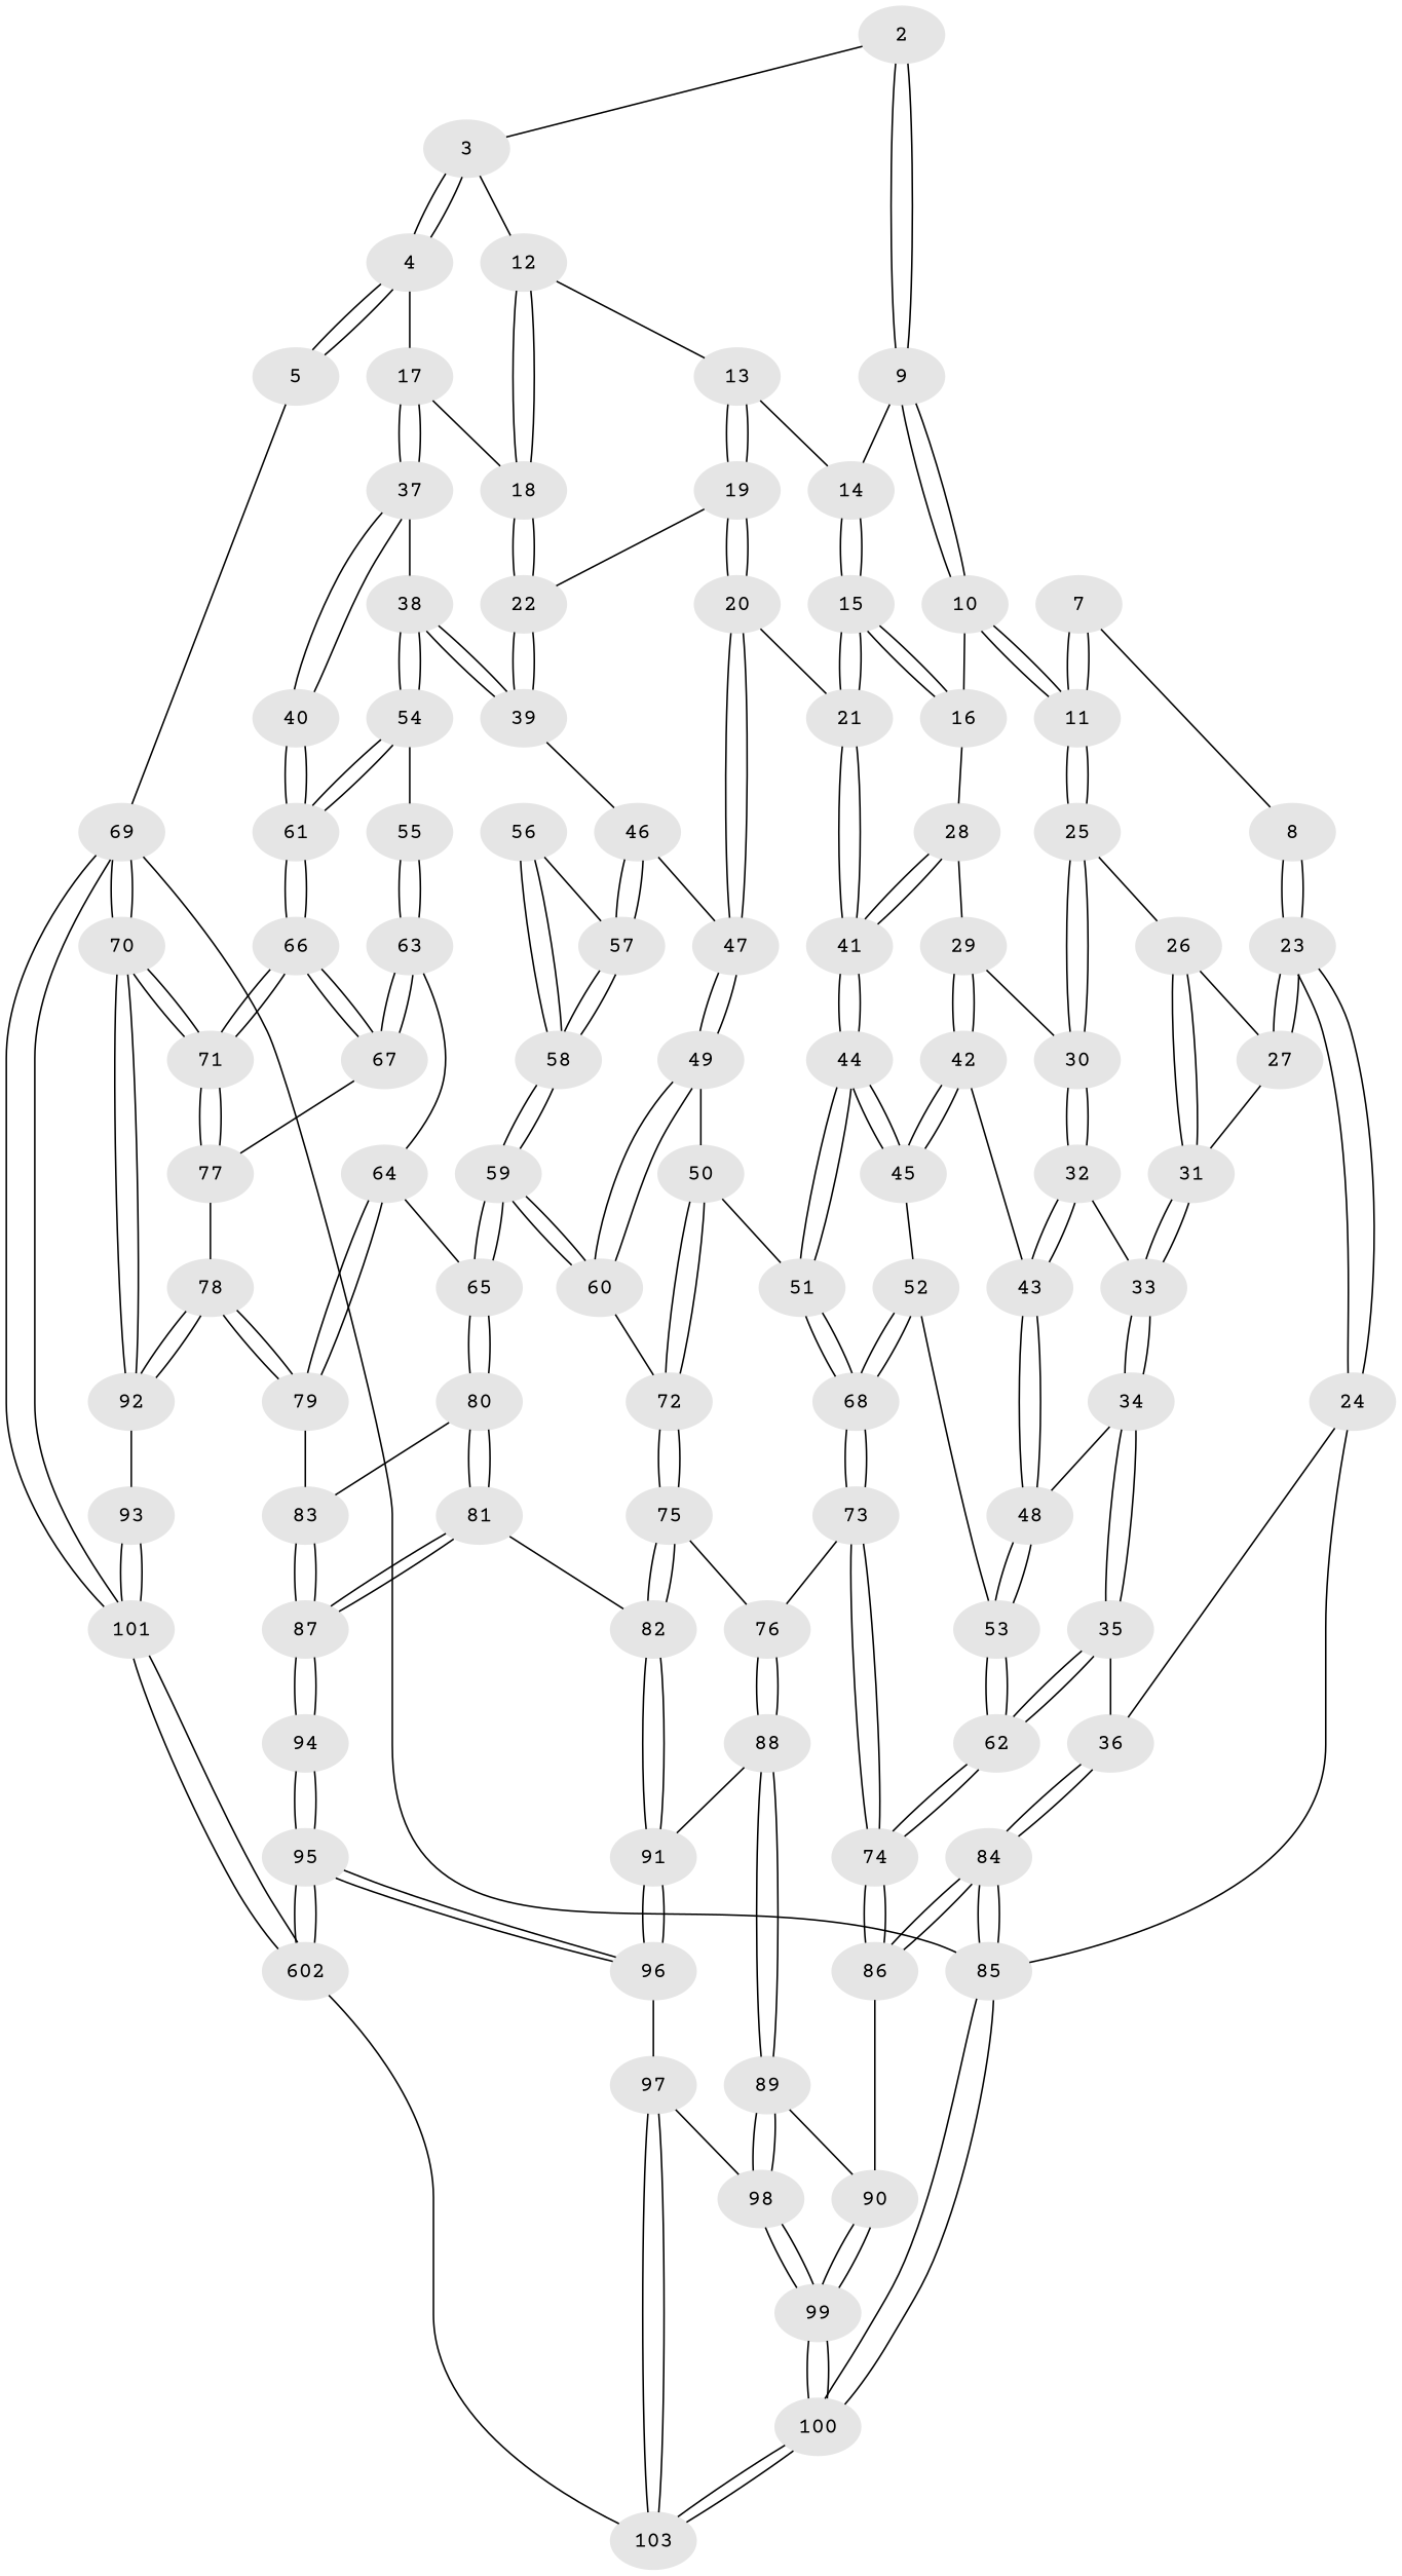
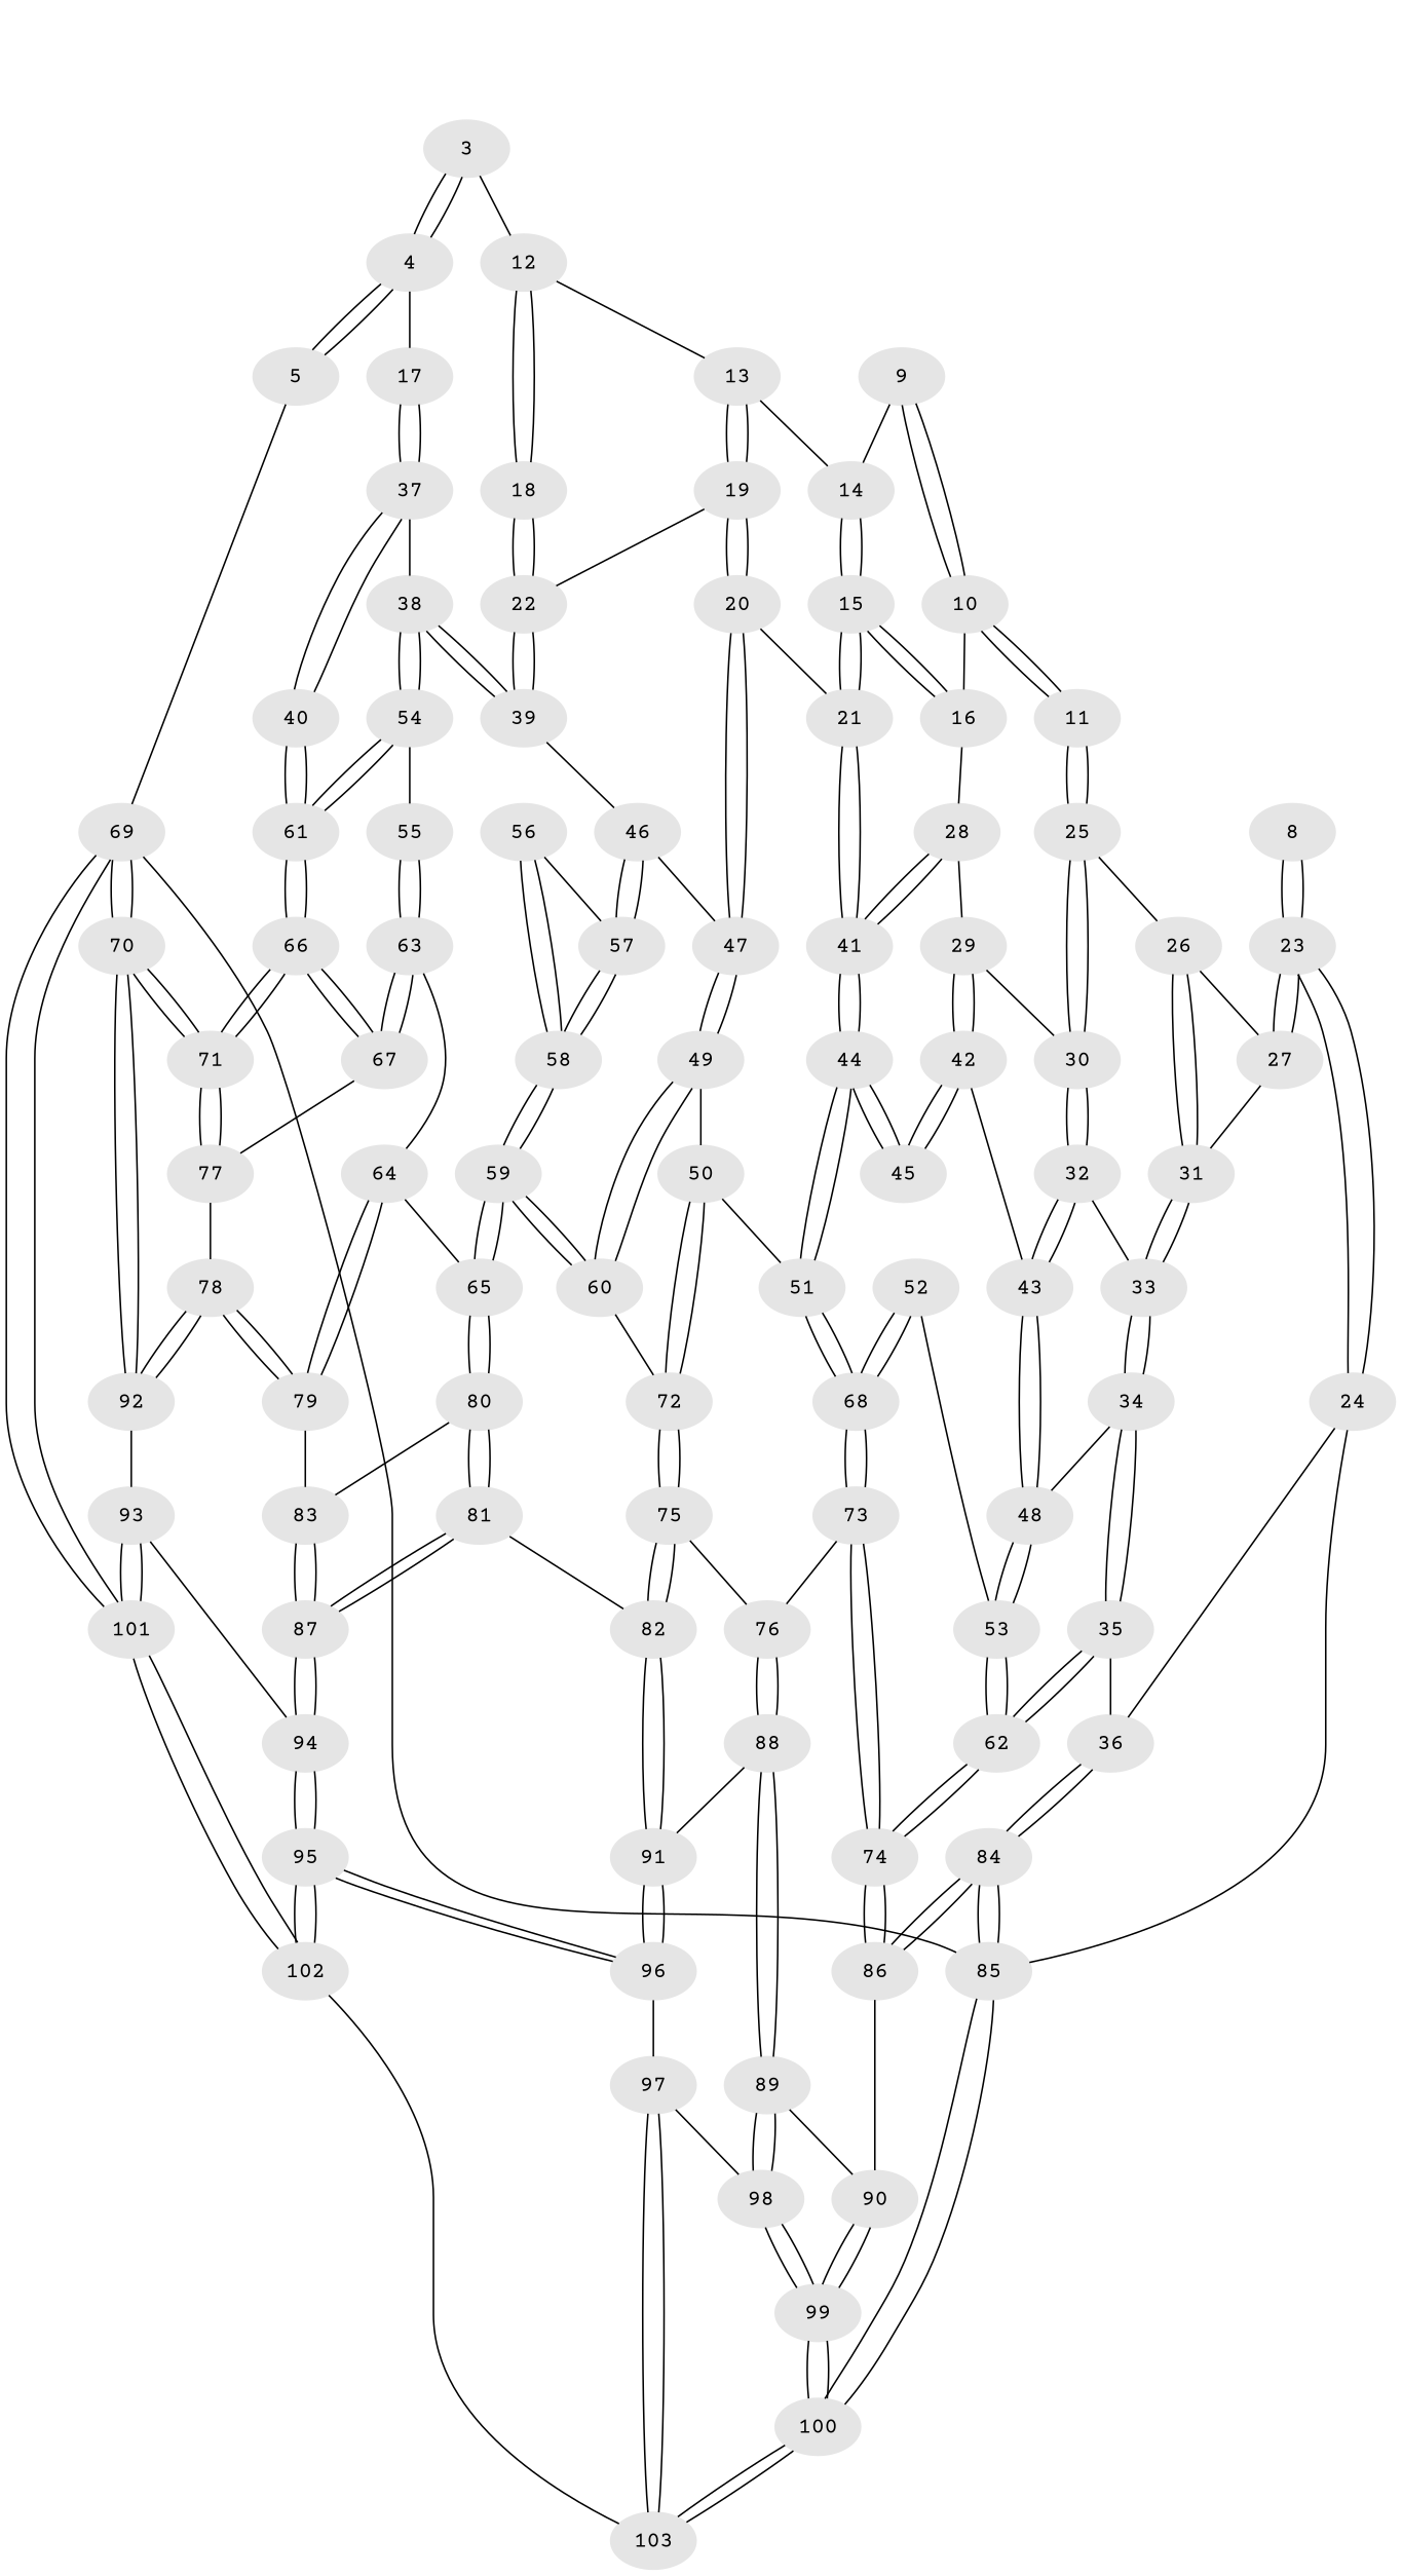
  graph {
    fontname="Courier Prime"
    node [color=gray90 fontname="Courier Prime" style=filled]
    edge [fontname="Courier Prime"]
-   2
    3
    9
-   7
    8
    11
    4
    12
    10
    14
    5
    17
    13
    18
    69
    37
    40
    61
    85
    70
    101
    23
    24
    36
    25
    27
    16
    15
    28
    26
    30
    19
    22
    20
    21
    41
    29
    38
    39
    47
    49
    44
    46
    31
    84
    100
    32
    33
    42
    43
    45
    34
    48
    35
    62
    53
    74
    86
    54
    55
    57
    66
    51
    52
    68
    58
    50
    60
    72
    75
    73
    63
    56
    64
    67
    59
    65
    80
    71
    79
    77
    83
    81
    78
    76
    92
-   102 [label=602]
+   102
    93
    82
    88
    90
    91
    89
    87
    94
    96
    103
    99
    95
    98
    97
-   2 -- 3
-   2 -- 9
-   2 -- 9
    3 -- 4
    3 -- 4
    3 -- 12
    9 -- 10
    9 -- 10
    9 -- 14
-   7 -- 8
-   7 -- 11
-   7 -- 11
    8 -- 23
    8 -- 23
    11 -- 25
    11 -- 25
    4 -- 5
    4 -- 5
    4 -- 17
    12 -- 13
    12 -- 18
    12 -- 18
    10 -- 11
    10 -- 11
    10 -- 16
    14 -- 15
    14 -- 15
    5 -- 69
-   17 -- 18
    17 -- 37
    17 -- 37
    13 -- 14
    13 -- 19
    13 -- 19
    18 -- 22
    18 -- 22
    69 -- 85
    69 -- 70
    69 -- 70
    69 -- 101
    69 -- 101
    37 -- 40
    37 -- 40
    37 -- 38
    40 -- 61
    40 -- 61
    61 -- 66
    61 -- 66
    85 -- 100
    85 -- 100
    70 -- 71
    70 -- 71
    70 -- 92
    70 -- 92
    101 -- 102
    101 -- 102
    23 -- 24
    23 -- 24
    23 -- 27
    23 -- 27
    24 -- 85
    24 -- 36
    36 -- 84
    36 -- 84
    25 -- 26
    25 -- 30
    25 -- 30
    27 -- 31
    16 -- 28
    15 -- 16
    15 -- 16
    15 -- 21
    15 -- 21
    28 -- 41
    28 -- 41
    28 -- 29
    26 -- 27
    26 -- 31
    26 -- 31
    30 -- 32
    30 -- 32
    19 -- 22
    19 -- 20
    19 -- 20
    22 -- 39
    22 -- 39
    20 -- 21
    20 -- 47
    20 -- 47
    21 -- 41
    21 -- 41
    41 -- 44
    41 -- 44
    29 -- 30
    29 -- 42
    29 -- 42
    38 -- 39
    38 -- 39
    38 -- 54
    38 -- 54
    39 -- 46
    47 -- 49
    47 -- 49
    49 -- 50
    49 -- 60
    49 -- 60
    44 -- 45
    44 -- 45
    44 -- 51
    44 -- 51
    46 -- 47
    46 -- 57
    46 -- 57
    31 -- 33
    31 -- 33
    84 -- 85
    84 -- 85
    84 -- 86
    84 -- 86
    100 -- 103
    100 -- 103
    32 -- 33
    32 -- 43
    32 -- 43
    33 -- 34
    33 -- 34
    42 -- 43
    42 -- 45
    42 -- 45
    43 -- 48
    43 -- 48
-   45 -- 52
    34 -- 48
    34 -- 35
    34 -- 35
    48 -- 53
    48 -- 53
    35 -- 36
    35 -- 62
    35 -- 62
    62 -- 74
    62 -- 74
    53 -- 62
    53 -- 62
    74 -- 86
    74 -- 86
    86 -- 90
    54 -- 61
    54 -- 61
    54 -- 55
    55 -- 63
    55 -- 63
    57 -- 58
    57 -- 58
    66 -- 67
    66 -- 67
    66 -- 71
    66 -- 71
    51 -- 68
    51 -- 68
    52 -- 53
    52 -- 68
    52 -- 68
    68 -- 73
    68 -- 73
    58 -- 59
    58 -- 59
    50 -- 51
    50 -- 72
    50 -- 72
    60 -- 72
    72 -- 75
    72 -- 75
    75 -- 76
    75 -- 82
    75 -- 82
    73 -- 74
    73 -- 74
    73 -- 76
    63 -- 64
    63 -- 67
    63 -- 67
    56 -- 57
    56 -- 58
    56 -- 58
    64 -- 65
    64 -- 79
    64 -- 79
    67 -- 77
    59 -- 60
    59 -- 60
    59 -- 65
    59 -- 65
    65 -- 80
    65 -- 80
    80 -- 83
    80 -- 81
    80 -- 81
    71 -- 77
    71 -- 77
    79 -- 83
    77 -- 78
    83 -- 87
    83 -- 87
    81 -- 82
    81 -- 87
    81 -- 87
    78 -- 79
    78 -- 79
    78 -- 92
    78 -- 92
    76 -- 88
    76 -- 88
    92 -- 93
    102 -- 103
    93 -- 101
    93 -- 101
+   93 -- 94
    82 -- 91
    82 -- 91
    88 -- 91
    88 -- 89
    88 -- 89
    90 -- 99
    90 -- 99
    91 -- 96
    91 -- 96
    89 -- 90
    89 -- 98
    89 -- 98
    87 -- 94
    87 -- 94
    94 -- 95
    94 -- 95
    96 -- 97
    99 -- 100
    99 -- 100
    95 -- 102
    95 -- 102
    95 -- 96
    95 -- 96
    98 -- 99
    98 -- 99
    97 -- 103
    97 -- 103
    97 -- 98
  }
